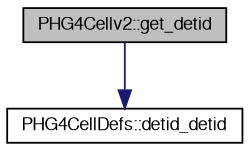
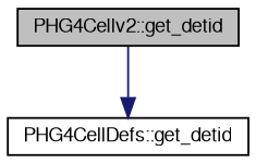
  digraph {
    rankdir=TB
    node [color=black fontname=FreeSans fontsize=10 shape=record]
    n1 [fillcolor=grey75 fontcolor=black height=0.2 label="PHG4Cellv2::get_detid" style=filled width=0.4]
-   n2 [height=0.2 label="PHG4CellDefs::detid_detid" width=0.4]
+   n2 [height=0.2 label="PHG4CellDefs::get_detid" width=0.4]
    n1 -> n2 [color=midnightblue fontname=FreeSans fontsize=10 labelfontname=FreeSans labelfontsize=10 style=solid]
  }
